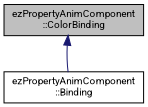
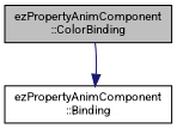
  digraph {
    fontname=Roboto
    node [color=black fontname=Roboto fontsize=10 shape=record style=filled]
    n1 [fillcolor=grey75 fontcolor=black height=0.2 label="ezPropertyAnimComponent\l::ColorBinding" width=0.4]
    n2 [fillcolor=white height=0.2 label="ezPropertyAnimComponent\l::Binding" width=0.4]
-   n1 -> n2 [color=midnightblue dir=back fontname=Roboto fontsize=10 labelfontname=Helvetica labelfontsize=10 style=solid]
+   n2 -> n1 [color=midnightblue dir=back fontname=Roboto fontsize=10 labelfontname=Helvetica labelfontsize=10 style=solid]
  }
